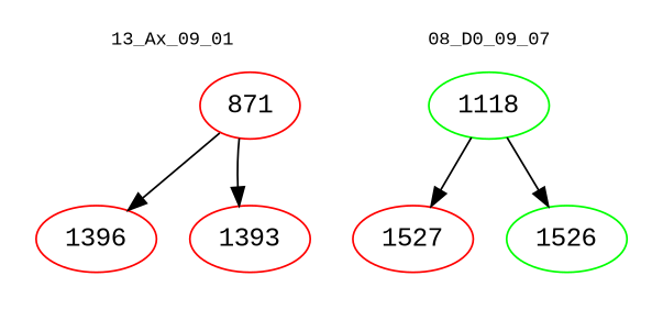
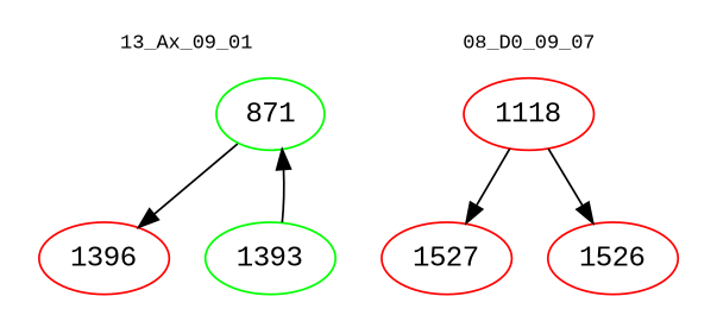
  digraph {
    fontname="Liberation Mono"
    node [color=red fontname="Liberation Mono"]
    edge [color=black fontname="Liberation Mono"]
-   n1 [label=871]
+   n1 [color=green label=871]
    n2 [label=1396]
-   n3 [label=1393]
-   n4 [color=green label=1118]
+   n3 [color=green label=1393]
+   n4 [label=1118]
    n5 [label=1527]
-   n6 [color=green label=1526]
+   n6 [label=1526]
    subgraph cluster_1 {
      color=white
      fontsize=10
      label="13_Ax_09_01"
      n1
      n2
      n3
    }
    subgraph cluster_2 {
      color=white
      fontsize=10
      label="08_D0_09_07"
      n4
      n5
      n6
    }
    n1 -> n2
-   n1 -> n3
+   n3 -> n1
    n4 -> n5
    n4 -> n6
  }
